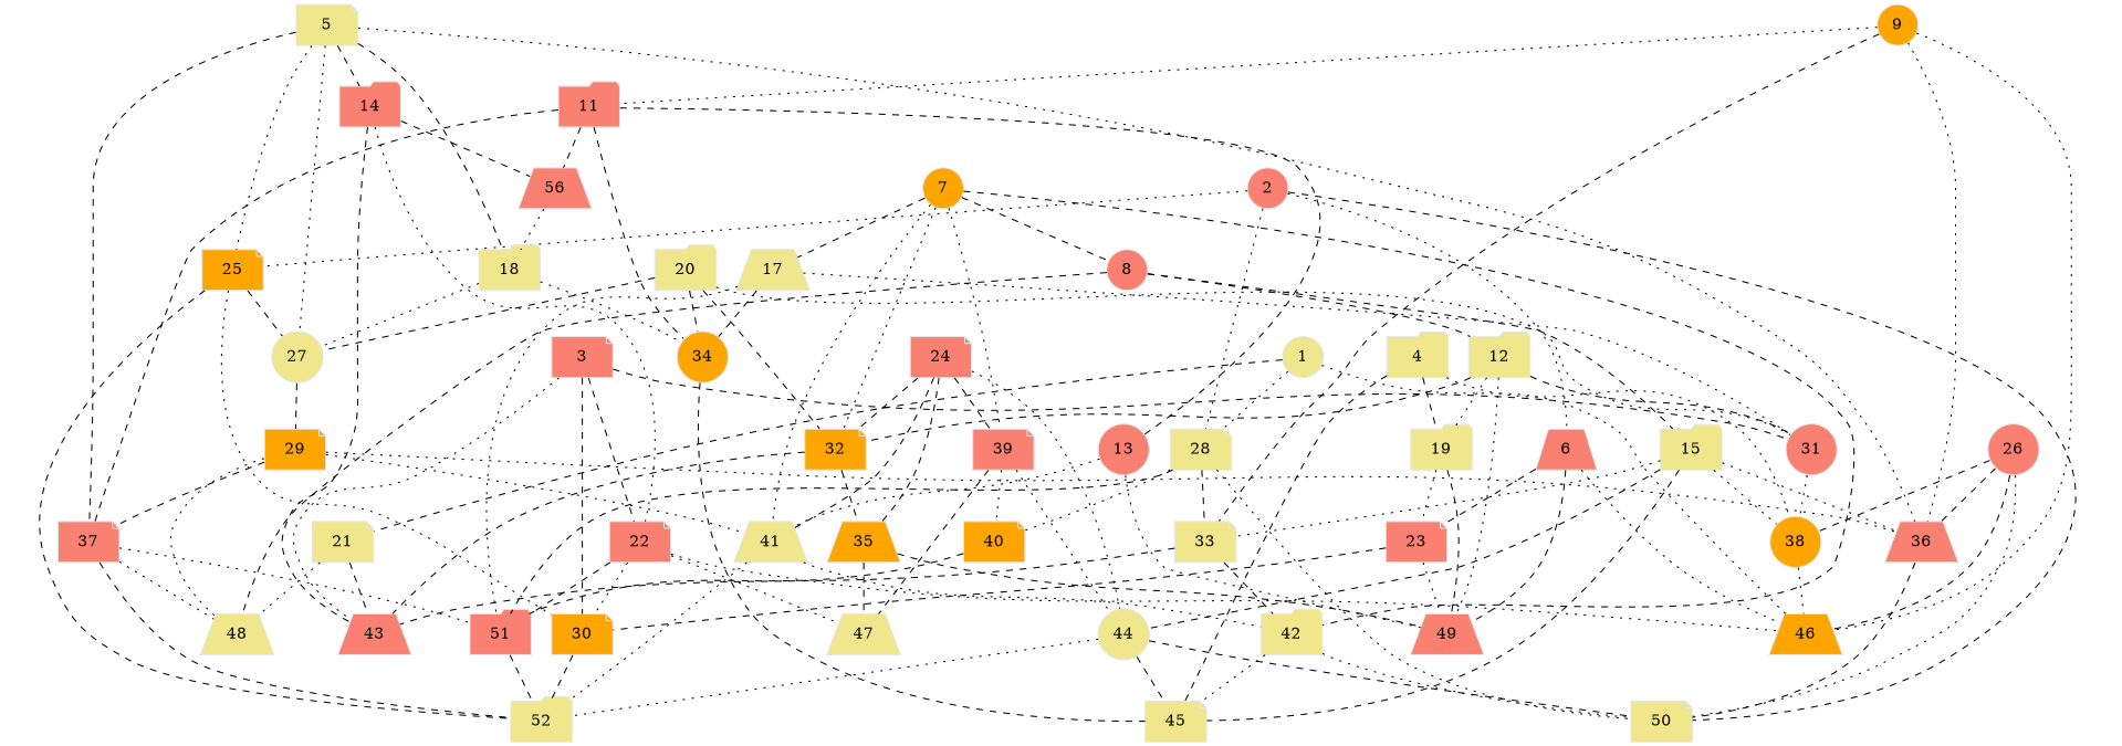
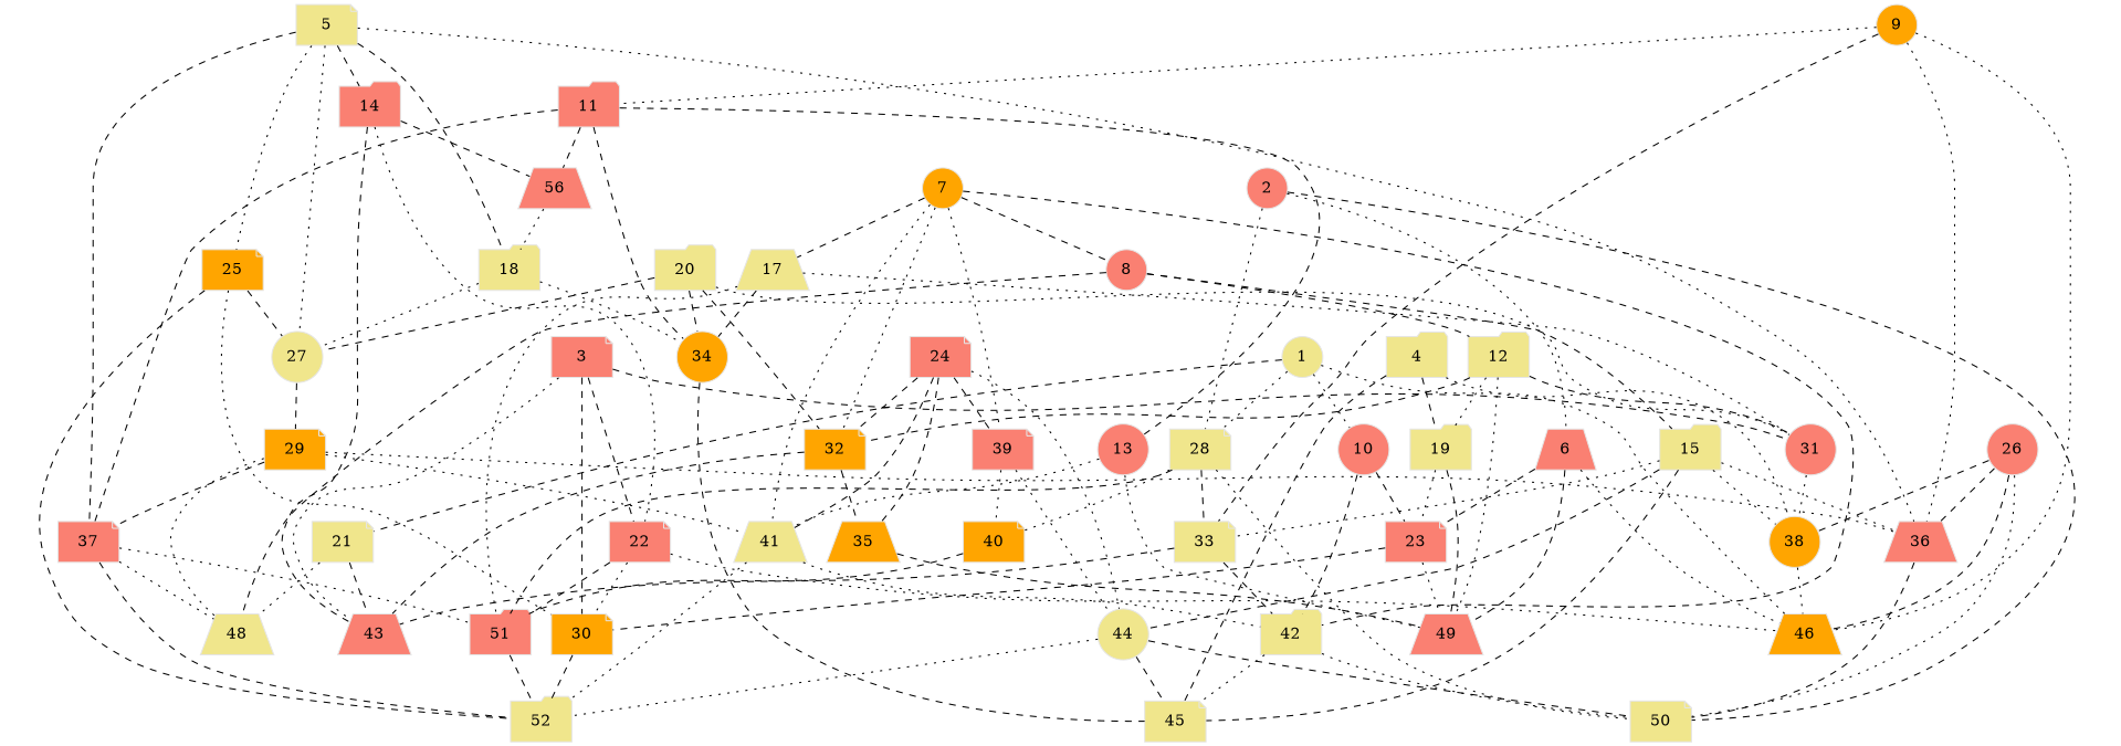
  graph {
    node [color=gray90 fillcolor=khaki shape=note style=filled]
    edge [style=dashed weight=1.0]
    1 [shape=circle]
+   10 [fillcolor=salmon shape=circle]
    21
    28
    46 [fillcolor=orange shape=trapezium]
    23 [fillcolor=salmon]
    42 [shape=folder]
    43 [fillcolor=salmon shape=trapezium]
    48 [shape=trapezium]
    50
    33
    51 [fillcolor=salmon shape=folder]
    40 [fillcolor=orange]
    2 [fillcolor=salmon shape=circle]
    6 [fillcolor=salmon shape=trapezium]
    25 [fillcolor=orange]
    49 [fillcolor=salmon shape=trapezium]
    30 [fillcolor=orange]
    27 [shape=circle]
    52 [shape=folder]
    3 [fillcolor=salmon]
    22 [fillcolor=salmon]
    31 [fillcolor=salmon shape=circle]
-   47 [shape=trapezium]
    38 [fillcolor=orange shape=circle]
    4 [shape=folder]
    19 [shape=folder]
    45
    5
    14 [fillcolor=salmon shape=folder]
    18 [shape=folder]
    36 [fillcolor=salmon shape=trapezium]
    37 [fillcolor=salmon]
    n34 [fillcolor=salmon label=56 shape=trapezium]
    34 [fillcolor=orange shape=circle]
    29 [fillcolor=orange]
    7 [fillcolor=orange shape=circle]
    8 [fillcolor=salmon shape=circle]
    17 [shape=trapezium]
    32 [fillcolor=orange]
    39 [fillcolor=salmon]
    41 [shape=trapezium]
    12 [shape=folder]
    15 [shape=folder]
    35 [fillcolor=orange shape=trapezium]
    44 [shape=circle]
    9 [fillcolor=orange shape=circle]
    11 [fillcolor=salmon shape=folder]
    13 [fillcolor=salmon shape=circle]
    20 [shape=folder]
    24 [fillcolor=salmon]
    26 [fillcolor=salmon shape=circle]
+   1 -- 10 [style=dotted]
    1 -- 21
    1 -- 28 [style=dotted]
    1 -- 46 [style=dotted]
+   10 -- 23 [weight=2.0]
+   10 -- 42
    21 -- 43
    21 -- 48 [style=dotted weight=2.0]
    28 -- 50 [style=dotted]
    28 -- 33
    28 -- 51
    28 -- 40 [style=dotted]
    23 -- 49 [style=dotted]
    23 -- 30
    42 -- 50 [style=dotted]
    42 -- 45 [style=dotted]
    33 -- 42
    33 -- 43 [weight=2.0]
    51 -- 52
    40 -- 51
    2 -- 28 [style=dotted]
    2 -- 50
    2 -- 6 [style=dotted]
-   2 -- 25 [style=dotted]
    6 -- 46 [style=dotted]
    6 -- 23
    6 -- 49
    25 -- 30 [style=dotted weight=2.0]
    25 -- 27
    25 -- 52
    30 -- 52
    27 -- 29 [weight=2.0]
    3 -- 43 [style=dotted]
    3 -- 30
    3 -- 22
    3 -- 31
    22 -- 46 [style=dotted]
    22 -- 51
    22 -- 30 [style=dotted]
-   22 -- 47 [style=dotted]
    31 -- 38 [style=dotted]
    38 -- 46 [style=dotted]
    4 -- 38 [style=dotted weight=2.0]
    4 -- 19
    4 -- 45
    19 -- 23 [style=dotted]
    19 -- 49
    5 -- 25 [style=dotted]
    5 -- 27 [style=dotted]
    5 -- 14
    5 -- 18
    5 -- 36 [style=dotted]
    5 -- 37
    14 -- 43
    14 -- 22 [style=dotted]
    14 -- n34
    18 -- 27 [style=dotted]
    18 -- 34 [style=dotted]
    36 -- 50
    37 -- 48 [style=dotted]
    37 -- 51 [style=dotted]
    37 -- 52
    n34 -- 18 [style=dotted]
    34 -- 45 [weight=2.0]
    29 -- 48 [style=dotted]
    29 -- 36 [style=dotted]
    29 -- 37
    29 -- 41 [style=dotted]
    7 -- 42
    7 -- 8
    7 -- 17
    7 -- 32 [style=dotted]
    7 -- 39 [style=dotted]
    7 -- 41 [style=dotted]
    8 -- 48
    8 -- 12
    8 -- 15
    17 -- 51 [style=dotted]
    17 -- 31 [style=dotted]
    17 -- 34
    32 -- 43
    32 -- 35
    39 -- 40 [style=dotted weight=2.0]
-   39 -- 47
    39 -- 44 [style=dotted]
    41 -- 42 [style=dotted]
    41 -- 52 [style=dotted]
    12 -- 49 [style=dotted]
    12 -- 31 [weight=2.0]
    12 -- 19 [style=dotted]
    12 -- 32
    15 -- 33 [style=dotted]
    15 -- 38 [style=dotted]
    15 -- 45
    15 -- 36 [style=dotted]
    15 -- 44
    35 -- 49
-   35 -- 47 [weight=2.0]
    44 -- 50
    44 -- 52 [style=dotted]
    44 -- 45
    9 -- 46 [style=dotted]
    9 -- 33
    9 -- 36 [style=dotted]
    9 -- 11 [style=dotted]
    11 -- 37
    11 -- n34 [weight=2.0]
    11 -- 34
    11 -- 13
    13 -- 49 [style=dotted]
    13 -- 41 [style=dotted]
    20 -- 27
    20 -- 31 [style=dotted]
    20 -- 34
    20 -- 32
    24 -- 32
    24 -- 39
    24 -- 41
    24 -- 35 [weight=2.0]
    24 -- 44 [style=dotted]
    26 -- 46
    26 -- 50 [style=dotted]
    26 -- 38
    26 -- 36
  }
